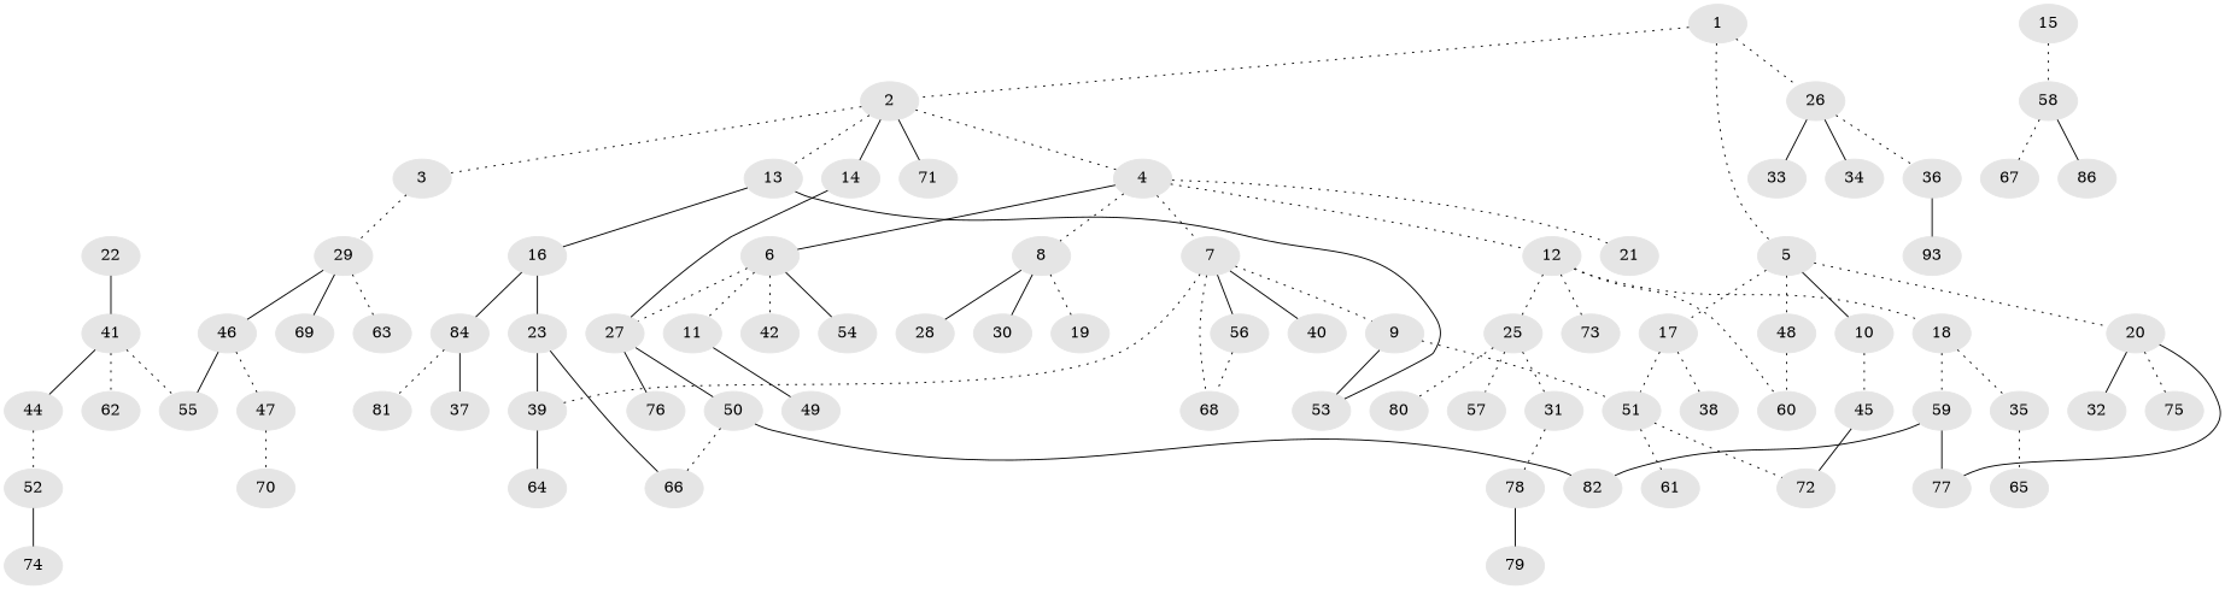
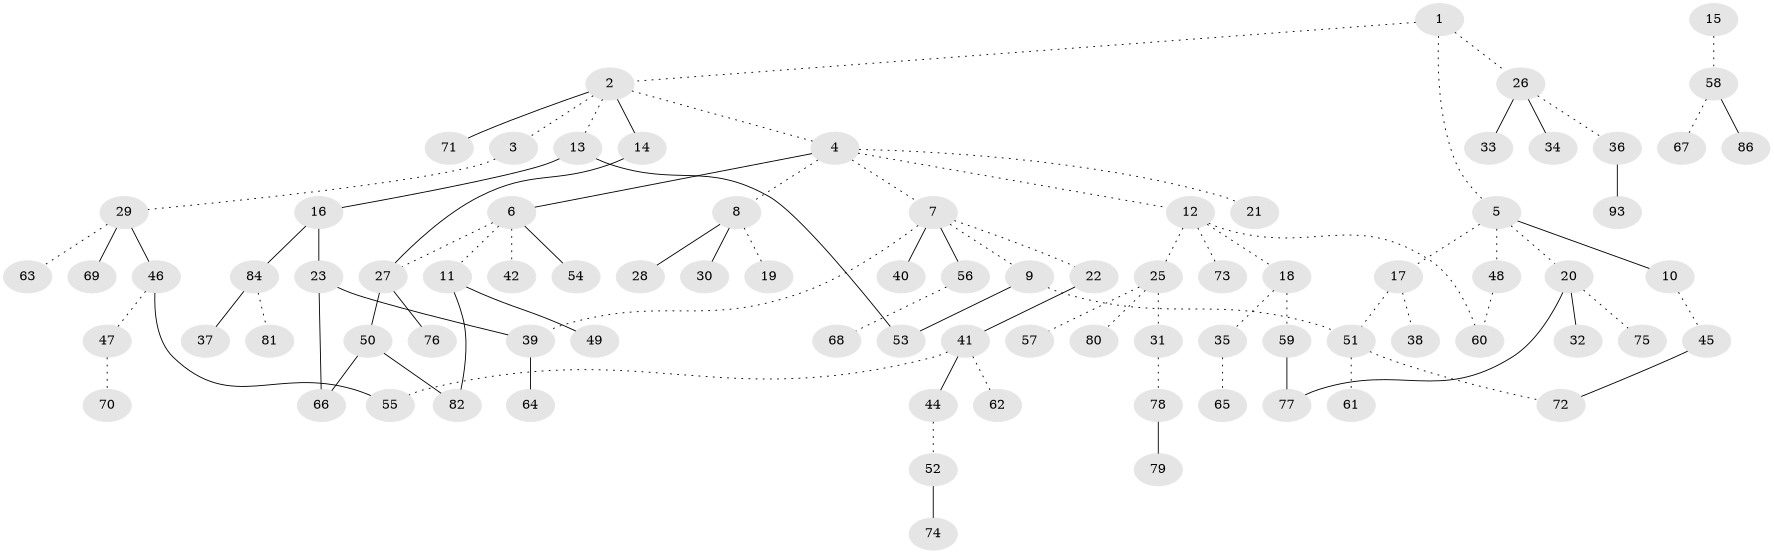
  graph {
    node [color=gray90 style=filled]
    edge [style=dotted]
    1
    2
    5
    26
    3
    4
    13
    14
    71
    10
    17
    20
    48
    33
    34
    36
    29
    6
    7
    8
    12
    21
    53
    16
    27
    46
    63
    69
    11
    42
    54
    9
    22
    39
    40
    56
    19
    28
    30
    18
    25
    60
    73
    45
    51
    38
    32
    75
    77
    49
    50
    76
    41
    64
    68
    15
    58
    72
    61
    35
    59
    31
    57
    80
    23
    n66 [label=84]
    67
    n68 [label=86]
    66
    37
    81
    65
    82
    44
    55
    62
    78
    n78 [label=93]
    47
    79
    52
    74
    70
    1 -- 2
    1 -- 5
    1 -- 26
    2 -- 3
    2 -- 4
    2 -- 13
    2 -- 14 [style=solid]
    2 -- 71 [style=solid]
    5 -- 10 [style=solid]
    5 -- 17
    5 -- 20
    5 -- 48
    26 -- 33 [style=solid]
    26 -- 34 [style=solid]
    26 -- 36
    3 -- 29
    4 -- 6 [style=solid]
    4 -- 7
    4 -- 8
    4 -- 12
    4 -- 21
    13 -- 53 [style=solid]
    13 -- 16 [style=solid]
    14 -- 27 [style=solid]
    10 -- 45
    17 -- 51
    17 -- 38
    20 -- 32 [style=solid]
    20 -- 75
    20 -- 77 [style=solid]
    48 -- 60
    36 -- n78 [style=solid]
    29 -- 46 [style=solid]
    29 -- 63
    29 -- 69 [style=solid]
    6 -- 27
    6 -- 11
    6 -- 42
    6 -- 54 [style=solid]
    7 -- 9
-   7 -- 68
+   7 -- 22
    7 -- 39
    7 -- 40 [style=solid]
    7 -- 56 [style=solid]
    8 -- 19
    8 -- 28 [style=solid]
    8 -- 30 [style=solid]
    12 -- 18
    12 -- 25
    12 -- 60
    12 -- 73
    16 -- 23 [style=solid]
    16 -- n66 [style=solid]
    27 -- 50 [style=solid]
    27 -- 76 [style=solid]
    46 -- 55 [style=solid]
    46 -- 47
    11 -- 49 [style=solid]
    9 -- 53 [style=solid]
    9 -- 51
    22 -- 41 [style=solid]
    39 -- 64 [style=solid]
    56 -- 68
    18 -- 35
    18 -- 59
    25 -- 31
    25 -- 57
    25 -- 80
    45 -- 72 [style=solid]
    51 -- 72
    51 -- 61
-   50 -- 66
+   50 -- 66 [style=solid]
    50 -- 82 [style=solid]
    41 -- 44 [style=solid]
    41 -- 55
    41 -- 62
    15 -- 58
    58 -- 67
    58 -- n68 [style=solid]
    35 -- 65
    59 -- 77 [style=solid]
-   59 -- 82 [style=solid]
+   11 -- 82 [style=solid]
    31 -- 78
    23 -- 39 [style=solid]
    23 -- 66 [style=solid]
    n66 -- 37 [style=solid]
    n66 -- 81
    44 -- 52
    78 -- 79 [style=solid]
    47 -- 70
    52 -- 74 [style=solid]
  }
